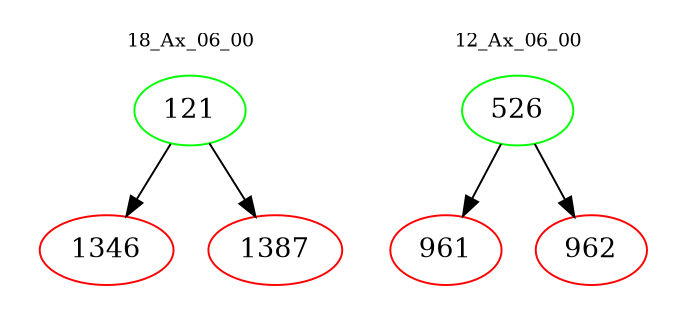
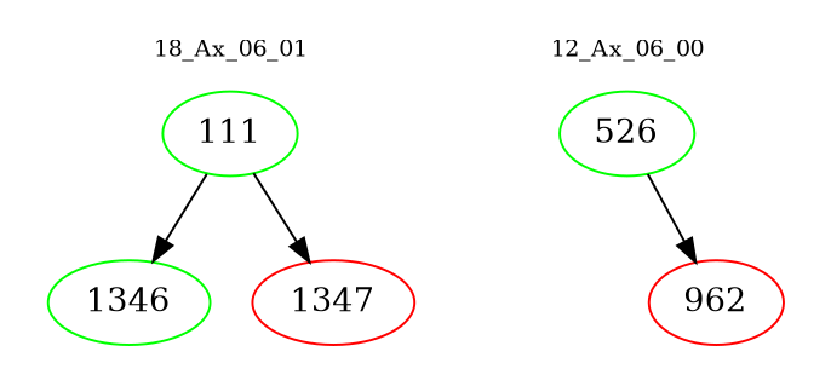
  digraph {
    node [color=red]
    edge [color=black]
-   n1 [color=green label=121]
-   n2 [label=1346]
-   n3 [label=1387]
+   n1 [color=green label=111]
+   n2 [color=green label=1346]
+   n3 [label=1347]
    n4 [color=green label=526]
-   n5 [label=961]
    n6 [label=962]
    subgraph cluster_1 {
      color=white
      fontsize=10
-     label="18_Ax_06_00"
+     label="18_Ax_06_01"
      n1
      n2
      n3
    }
    subgraph cluster_2 {
      color=white
      fontsize=10
      label="12_Ax_06_00"
      n4
-     n5
      n6
    }
    n1 -> n2
    n1 -> n3
-   n4 -> n5
    n4 -> n6
  }
